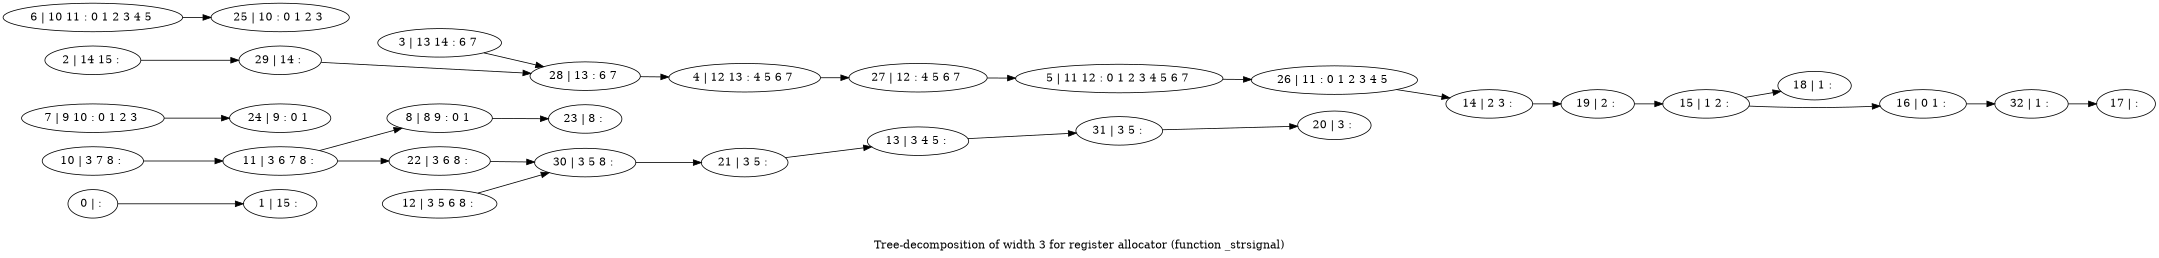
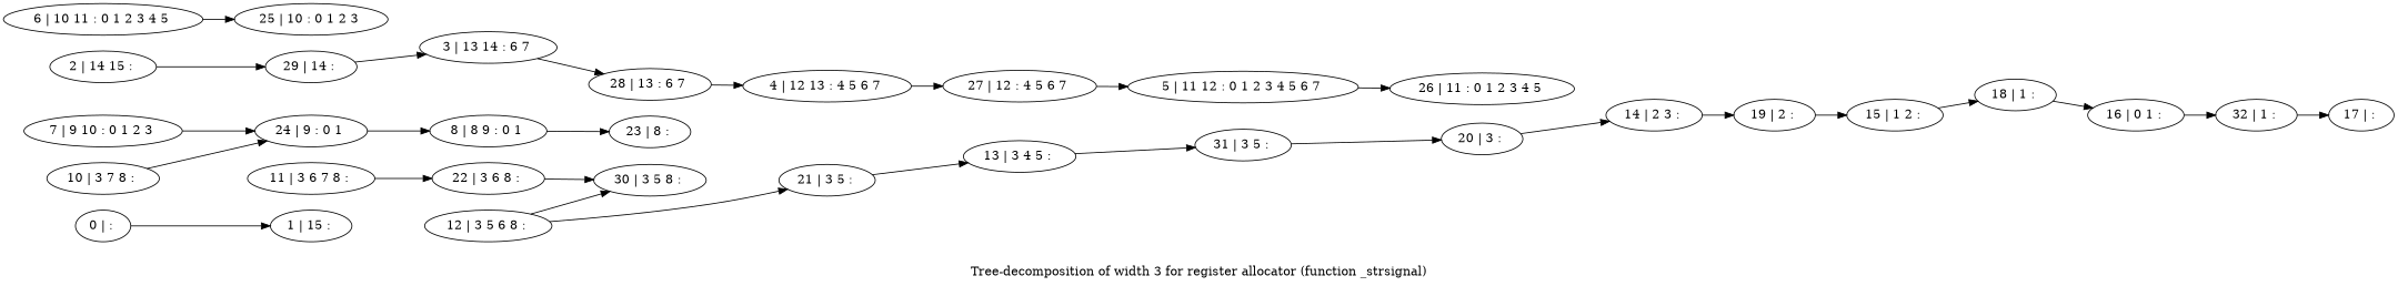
  digraph {
    label="Tree-decomposition of width 3 for register allocator (function _strsignal)"
    rankdir=LR
    n1 [label="0 | : "]
    n2 [label="1 | 15 : "]
    n3 [label="2 | 14 15 : "]
    n4 [label="29 | 14 : "]
    n5 [label="3 | 13 14 : 6 7 "]
    n6 [label="28 | 13 : 6 7 "]
    n7 [label="4 | 12 13 : 4 5 6 7 "]
    n8 [label="27 | 12 : 4 5 6 7 "]
    n9 [label="5 | 11 12 : 0 1 2 3 4 5 6 7 "]
    n10 [label="26 | 11 : 0 1 2 3 4 5 "]
    n11 [label="6 | 10 11 : 0 1 2 3 4 5 "]
    n12 [label="25 | 10 : 0 1 2 3 "]
    n13 [label="7 | 9 10 : 0 1 2 3 "]
    n14 [label="24 | 9 : 0 1 "]
    n15 [label="8 | 8 9 : 0 1 "]
    n16 [label="23 | 8 : "]
    n17 [label="10 | 3 7 8 : "]
    n18 [label="11 | 3 6 7 8 : "]
    n19 [label="22 | 3 6 8 : "]
    n20 [label="30 | 3 5 8 : "]
    n21 [label="12 | 3 5 6 8 : "]
    n22 [label="21 | 3 5 : "]
    n23 [label="13 | 3 4 5 : "]
    n24 [label="31 | 3 5 : "]
    n25 [label="20 | 3 : "]
    n26 [label="14 | 2 3 : "]
    n27 [label="19 | 2 : "]
    n28 [label="15 | 1 2 : "]
    n29 [label="18 | 1 : "]
    n30 [label="16 | 0 1 : "]
    n31 [label="32 | 1 : "]
    n32 [label="17 | : "]
    n1 -> n2
    n3 -> n4
-   n4 -> n6
+   n4 -> n5
    n5 -> n6
    n6 -> n7
    n7 -> n8
    n8 -> n9
    n9 -> n10
    n11 -> n12
    n13 -> n14
-   n18 -> n15
+   n14 -> n15
    n15 -> n16
-   n17 -> n18
+   n17 -> n14
    n18 -> n19
    n19 -> n20
-   n20 -> n22
+   n21 -> n22
    n21 -> n20
    n22 -> n23
    n23 -> n24
    n24 -> n25
-   n10 -> n26
+   n25 -> n26
    n26 -> n27
    n27 -> n28
    n28 -> n29
-   n28 -> n30
+   n29 -> n30
    n30 -> n31
    n31 -> n32
  }
